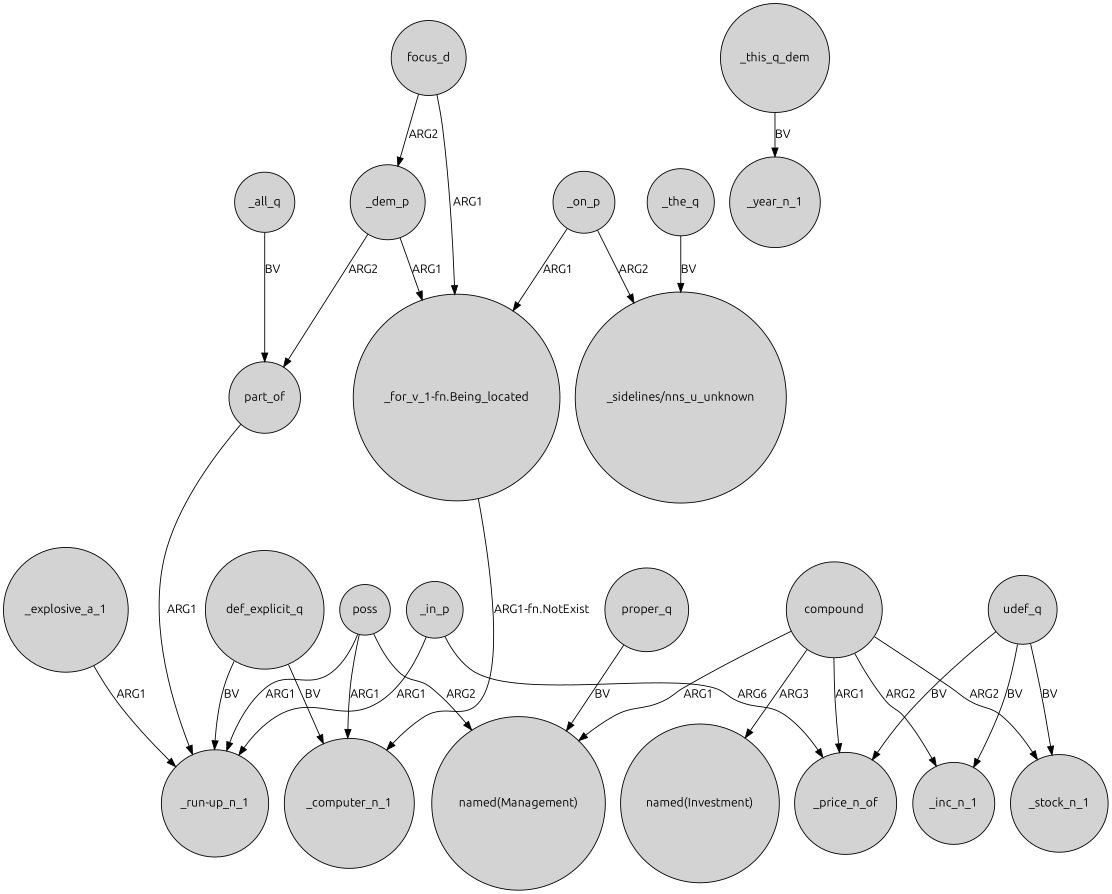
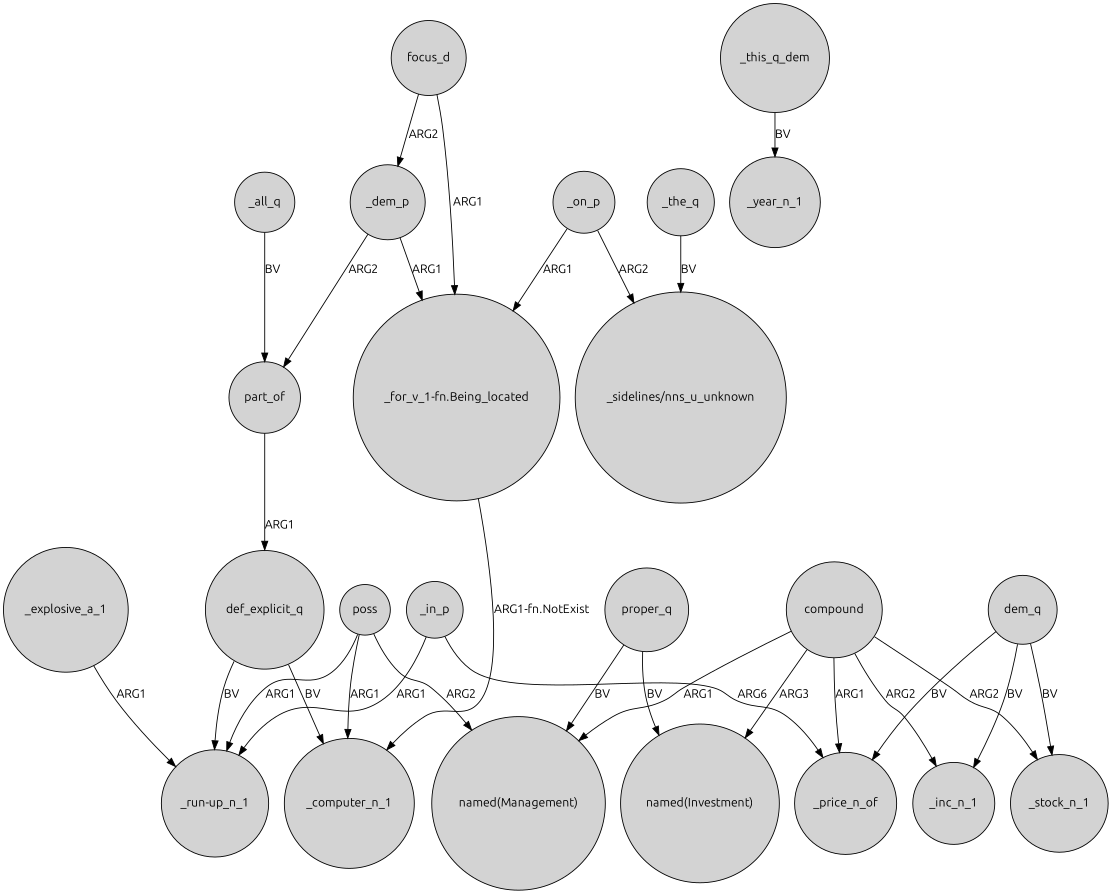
  digraph {
    fontname=Ubuntu
    node [fontname=Ubuntu shape=circle style=filled]
    edge [fontname=Ubuntu]
    def_explicit_q
    "_run-up_n_1"
    _computer_n_1
    n4 [label=_dem_p]
    n5 [label="_for_v_1-fn.Being_located"]
    part_of
-   udef_q
+   udef_q [label=dem_q]
    _price_n_of
    _inc_n_1
    _stock_n_1
    _all_q
    compound
    "named(Management)"
    "named(Investment)"
    _explosive_a_1
    _the_q
    "_sidelines/nns_u_unknown"
    focus_d
    poss
    _on_p
    proper_q
    _in_p
    _this_q_dem
    _year_n_1
    def_explicit_q -> "_run-up_n_1" [label=BV]
    def_explicit_q -> _computer_n_1 [label=BV]
    n4 -> n5 [label=ARG1]
    n4 -> part_of [label=ARG2]
    n5 -> _computer_n_1 [label="ARG1-fn.NotExist"]
-   part_of -> "_run-up_n_1" [label=ARG1]
+   part_of -> def_explicit_q [label=ARG1]
    udef_q -> _price_n_of [label=BV]
    udef_q -> _inc_n_1 [label=BV]
    udef_q -> _stock_n_1 [label=BV]
    _all_q -> part_of [label=BV]
    compound -> _price_n_of [label=ARG1]
    compound -> _inc_n_1 [label=ARG2]
    compound -> _stock_n_1 [label=ARG2]
    compound -> "named(Management)" [label=ARG1]
    compound -> "named(Investment)" [label=ARG3]
    _explosive_a_1 -> "_run-up_n_1" [label=ARG1]
    _the_q -> "_sidelines/nns_u_unknown" [label=BV]
    focus_d -> n4 [label=ARG2]
    focus_d -> n5 [label=ARG1]
    poss -> "_run-up_n_1" [label=ARG1]
    poss -> _computer_n_1 [label=ARG1]
    poss -> "named(Management)" [label=ARG2]
    _on_p -> n5 [label=ARG1]
    _on_p -> "_sidelines/nns_u_unknown" [label=ARG2]
    proper_q -> "named(Management)" [label=BV]
+   proper_q -> "named(Investment)" [label=BV]
    _in_p -> "_run-up_n_1" [label=ARG1]
    _in_p -> _price_n_of [label=ARG6]
    _this_q_dem -> _year_n_1 [label=BV]
  }
